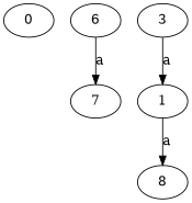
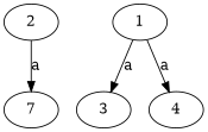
  strict digraph {
-   0
    n2 [label=7]
-   2 [label=6]
+   2
    1
    3
-   4 [label=8]
+   4
    2 -> n2 [label=a]
-   3 -> 1 [label=a]
+   1 -> 3 [label=a]
    1 -> 4 [label=a]
  }
